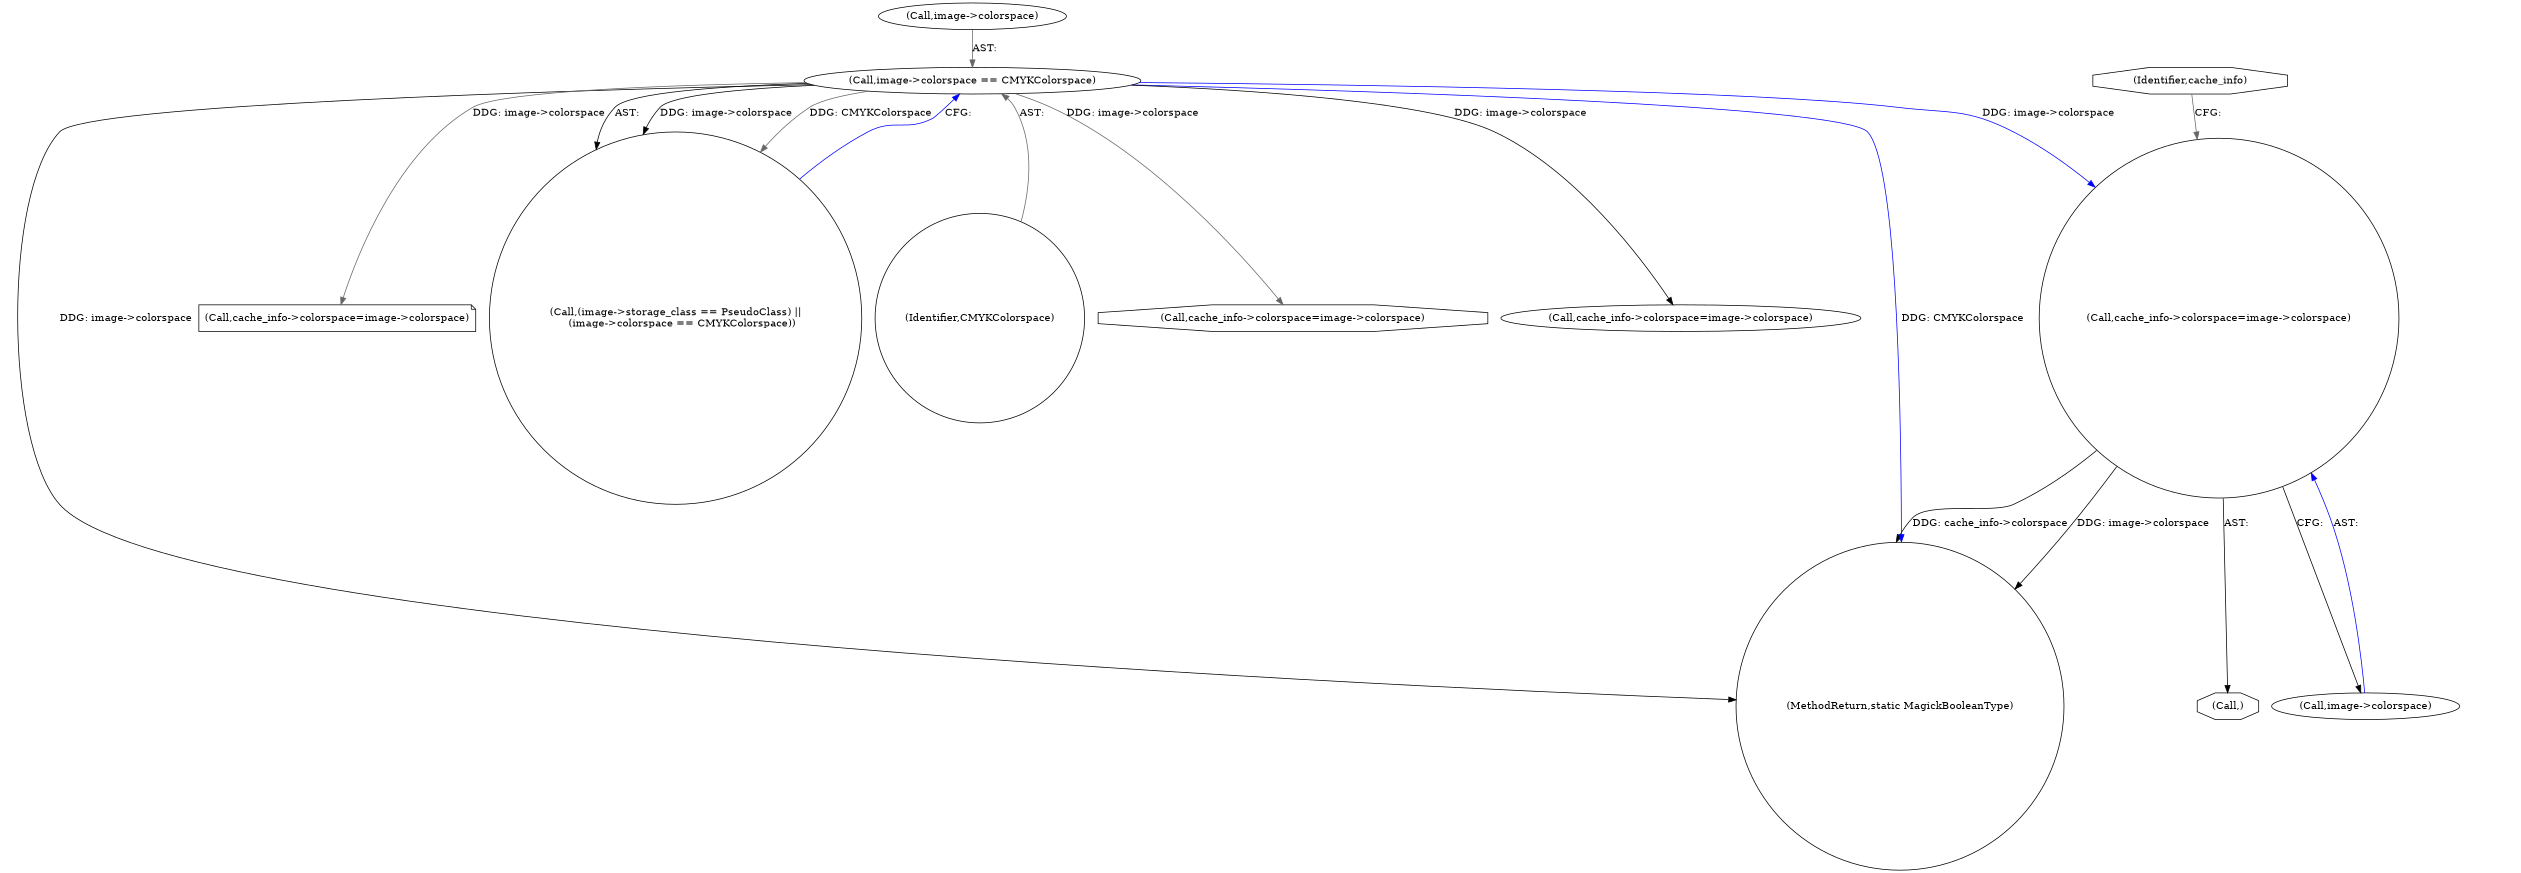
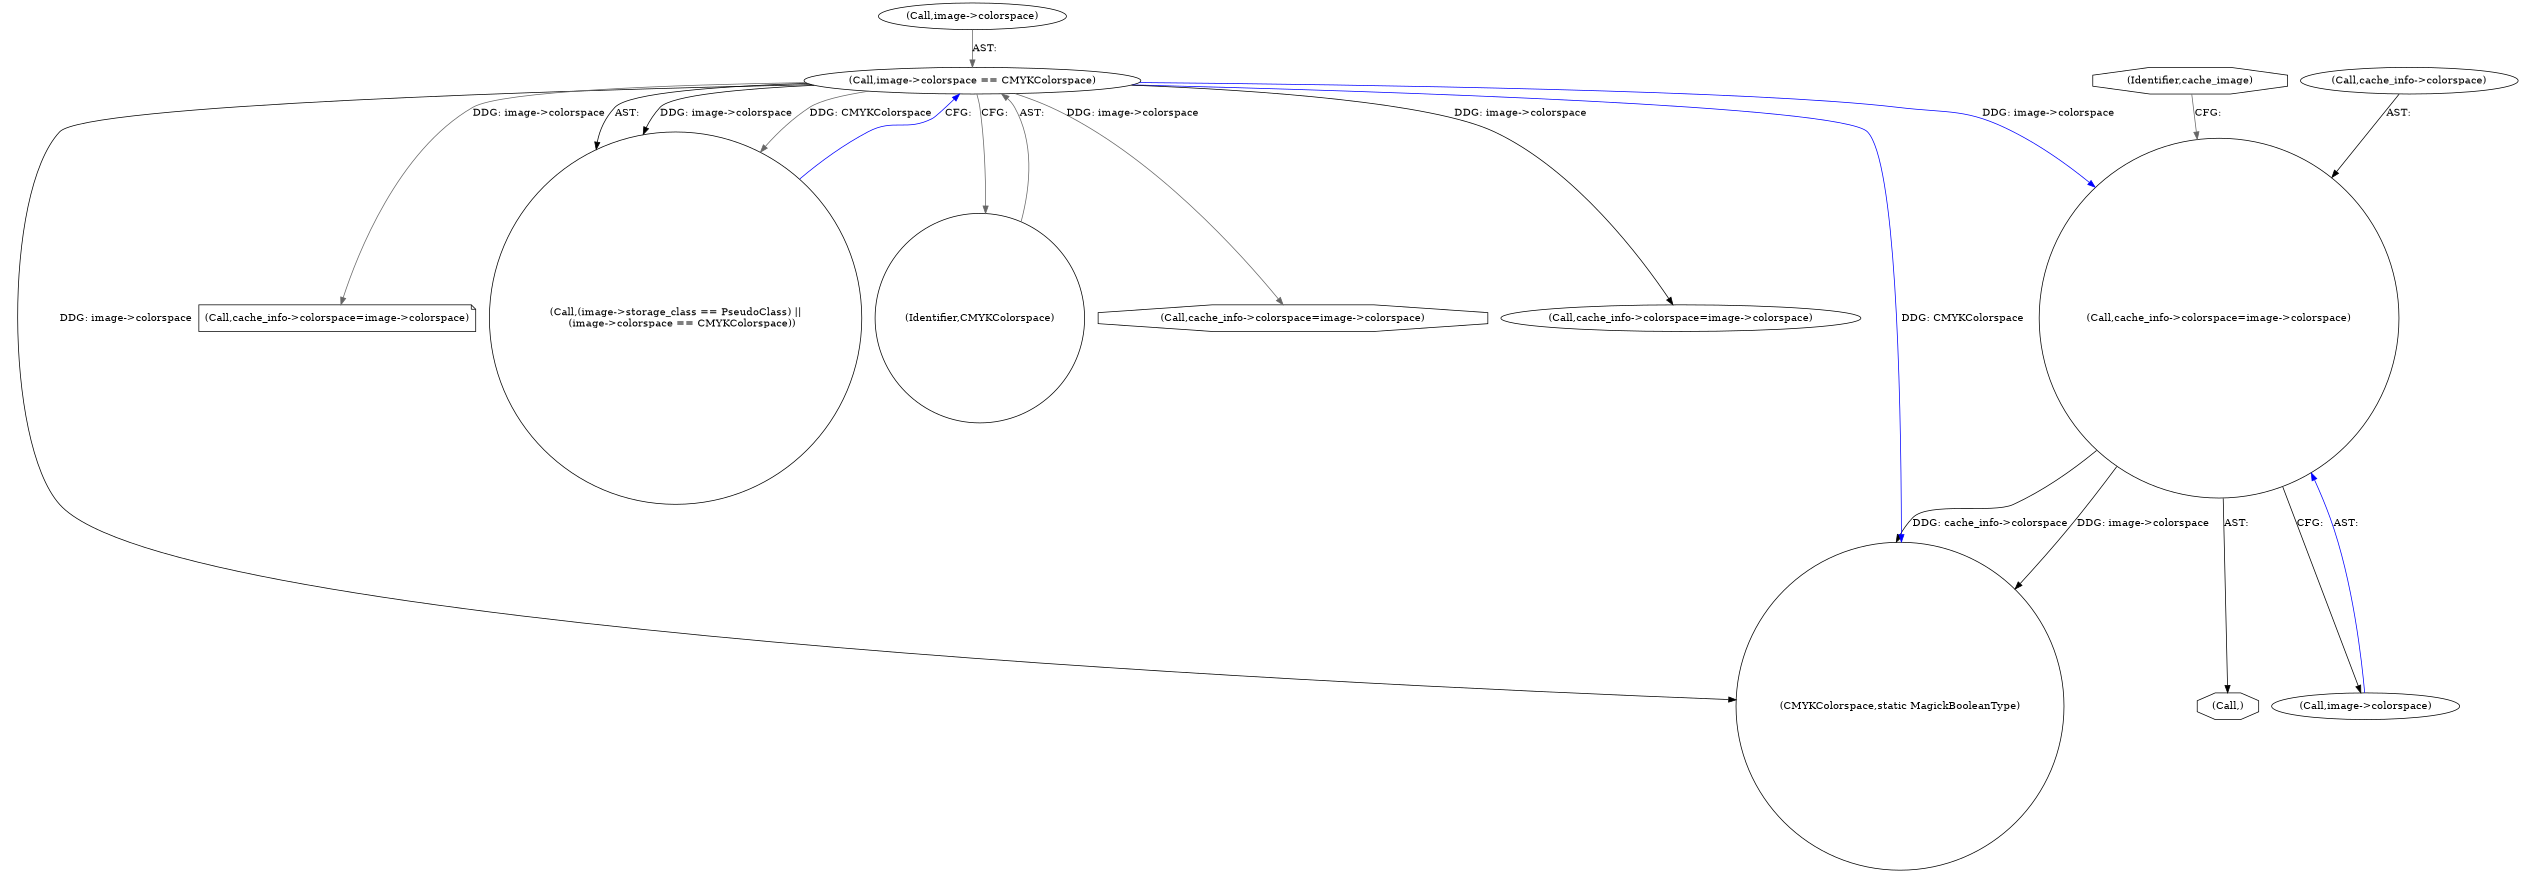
  digraph {
    node [shape=ellipse]
    edge [color=black]
    n1 [label="(Call,cache_info->colorspace=image->colorspace)" shape=circle]
    n2 [label="(Call,image->colorspace)"]
-   n3 [label="(MethodReturn,static MagickBooleanType)" shape=circle]
+   n3 [label="(CMYKColorspace,static MagickBooleanType)" shape=circle]
    n4 [label="(Call,)" shape=octagon]
    n5 [label="(Call,image->colorspace == CMYKColorspace)"]
    n6 [label="(Call,cache_info->colorspace=image->colorspace)" shape=note]
    n7 [label="(Call,(image->storage_class == PseudoClass) ||\n    (image->colorspace == CMYKColorspace))" shape=circle]
    n8 [label="(Identifier,CMYKColorspace)" shape=circle]
    n9 [label="(Call,cache_info->colorspace=image->colorspace)" shape=octagon]
    n10 [label="(Call,cache_info->colorspace=image->colorspace)"]
-   n11 [label="(Identifier,cache_info)" shape=octagon]
+   n11 [label="(Identifier,cache_image)" shape=octagon]
    n12 [label="(Call,image->colorspace)"]
+   n13 [label="(Call,cache_info->colorspace)"]
    n1 -> n2 [label="CFG: "]
    n1 -> n3 [label="DDG: cache_info->colorspace"]
    n1 -> n3 [label="DDG: image->colorspace"]
    n1 -> n4 [label="AST: "]
    n2 -> n1 [color=blue label="AST: "]
    n5 -> n1 [color=blue label="DDG: image->colorspace"]
    n5 -> n3 [color=blue label="DDG: CMYKColorspace"]
    n5 -> n3 [label="DDG: image->colorspace"]
    n5 -> n6 [color=gray40 label="DDG: image->colorspace"]
    n5 -> n7 [label="AST: "]
    n5 -> n7 [label="DDG: image->colorspace"]
    n5 -> n7 [color=gray40 label="DDG: CMYKColorspace"]
+   n5 -> n8 [color=gray40 label="CFG: "]
    n5 -> n9 [color=gray40 label="DDG: image->colorspace"]
    n5 -> n10 [label="DDG: image->colorspace"]
    n7 -> n5 [color=blue label="CFG: "]
    n8 -> n5 [color=gray40 label="AST: "]
    n11 -> n1 [color=gray40 label="CFG: "]
    n12 -> n5 [color=gray40 label="AST: "]
+   n13 -> n1 [label="AST: "]
  }
